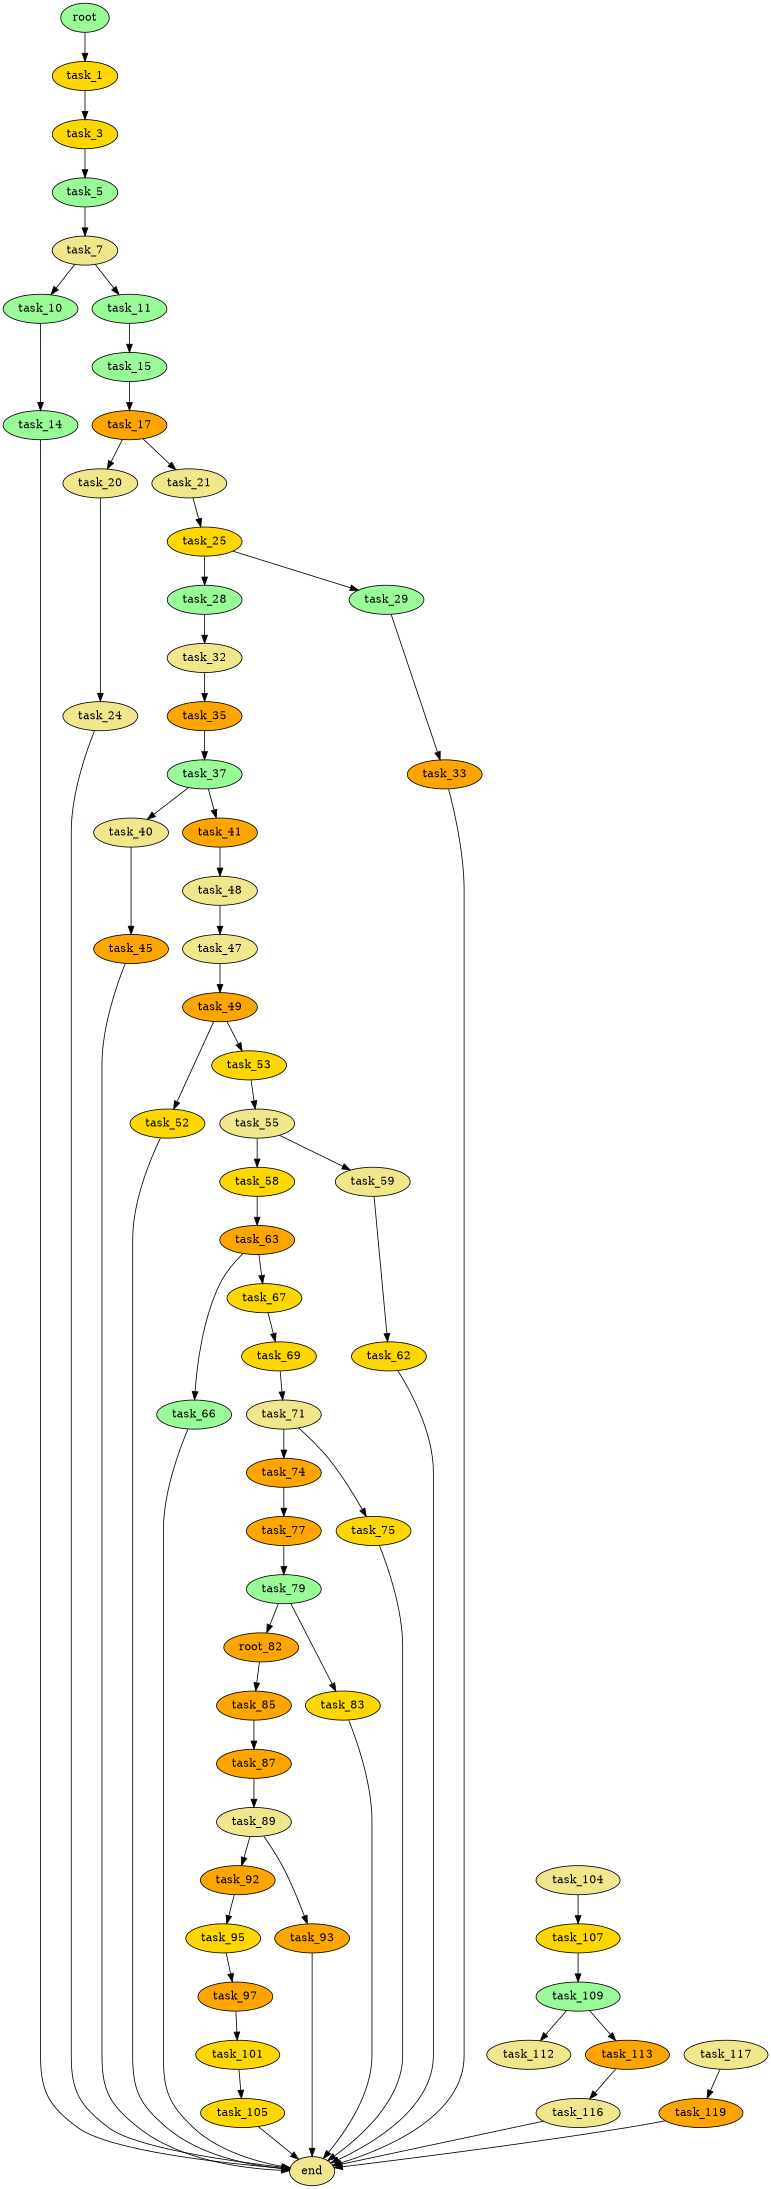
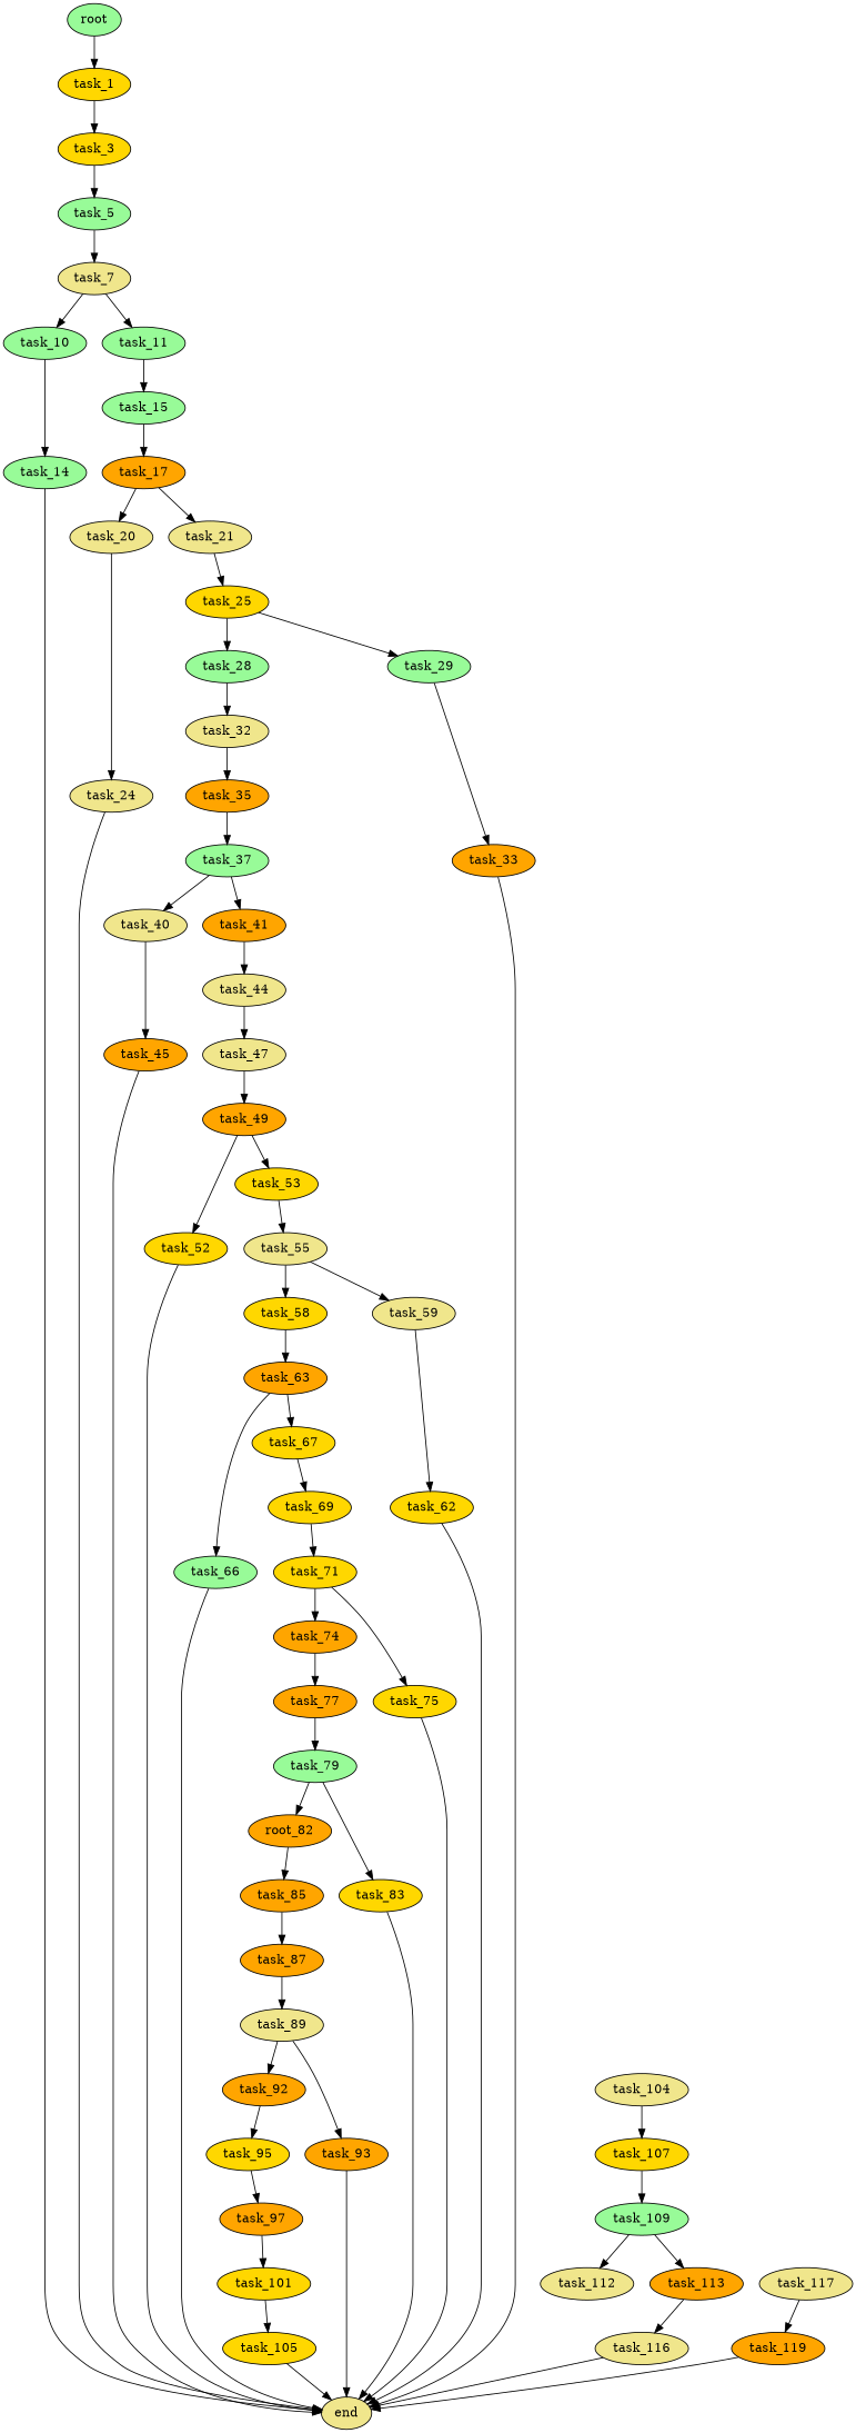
  digraph {
    node [fillcolor=khaki style=filled]
    root [fillcolor=palegreen]
    task_1 [fillcolor=gold]
    task_3 [fillcolor=gold]
    task_5 [fillcolor=palegreen]
    task_7
    task_10 [fillcolor=palegreen]
    task_11 [fillcolor=palegreen]
    task_14 [fillcolor=palegreen]
    task_15 [fillcolor=palegreen]
    end
    task_17 [fillcolor=orange]
    task_20
    task_21
    task_24
    task_25 [fillcolor=gold]
    task_28 [fillcolor=palegreen]
    task_29 [fillcolor=palegreen]
    task_32
    task_33 [fillcolor=orange]
    task_35 [fillcolor=orange]
    task_37 [fillcolor=palegreen]
    task_40
    task_41 [fillcolor=orange]
    task_45 [fillcolor=orange]
-   task_44 [label=task_48]
+   task_44
    task_47
    task_49 [fillcolor=orange]
    task_52 [fillcolor=gold]
    task_53 [fillcolor=gold]
    task_55
    task_58 [fillcolor=gold]
    task_59
    task_63 [fillcolor=orange]
    task_62 [fillcolor=gold]
    task_66 [fillcolor=palegreen]
    task_67 [fillcolor=gold]
    task_69 [fillcolor=gold]
-   task_71
+   task_71 [fillcolor=gold]
    task_74 [fillcolor=orange]
    task_75 [fillcolor=gold]
    task_77 [fillcolor=orange]
    task_79 [fillcolor=palegreen]
    n43 [fillcolor=orange label=root_82]
    task_83 [fillcolor=gold]
    task_85 [fillcolor=orange]
    task_87 [fillcolor=orange]
    task_89
    task_92 [fillcolor=orange]
    task_93 [fillcolor=orange]
    task_95 [fillcolor=gold]
    task_97 [fillcolor=orange]
    task_101 [fillcolor=gold]
    task_105 [fillcolor=gold]
    task_107 [fillcolor=gold]
    task_104
    task_109 [fillcolor=palegreen]
    task_112
    task_113 [fillcolor=orange]
    task_116
    task_119 [fillcolor=orange]
    task_117
    root -> task_1
    task_1 -> task_3
    task_3 -> task_5
    task_5 -> task_7
    task_7 -> task_10
    task_7 -> task_11
    task_10 -> task_14
    task_11 -> task_15
    task_14 -> end
    task_15 -> task_17
    task_17 -> task_20
    task_17 -> task_21
    task_20 -> task_24
    task_21 -> task_25
    task_24 -> end
    task_25 -> task_28
    task_25 -> task_29
    task_28 -> task_32
    task_29 -> task_33
    task_32 -> task_35
    task_33 -> end
    task_35 -> task_37
    task_37 -> task_40
    task_37 -> task_41
    task_40 -> task_45
    task_41 -> task_44
    task_45 -> end
    task_44 -> task_47
    task_47 -> task_49
    task_49 -> task_52
    task_49 -> task_53
    task_52 -> end
    task_53 -> task_55
    task_55 -> task_58
    task_55 -> task_59
    task_58 -> task_63
    task_59 -> task_62
    task_63 -> task_66
    task_63 -> task_67
    task_62 -> end
    task_66 -> end
    task_67 -> task_69
    task_69 -> task_71
    task_71 -> task_74
    task_71 -> task_75
    task_74 -> task_77
    task_75 -> end
    task_77 -> task_79
    task_79 -> n43
    task_79 -> task_83
    n43 -> task_85
    task_83 -> end
    task_85 -> task_87
    task_87 -> task_89
    task_89 -> task_92
    task_89 -> task_93
    task_92 -> task_95
    task_93 -> end
    task_95 -> task_97
    task_97 -> task_101
    task_101 -> task_105
    task_105 -> end
    task_107 -> task_109
    task_104 -> task_107
    task_109 -> task_112
    task_109 -> task_113
    task_113 -> task_116
    task_116 -> end
    task_119 -> end
    task_117 -> task_119
  }
